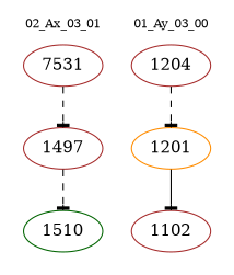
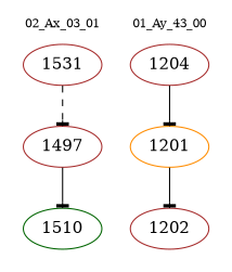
  digraph {
    node [color=brown]
    edge [arrowhead=tee color=black style=dashed]
-   n1 [label=7531]
+   n1 [label=1531]
    n2 [label=1497]
    n3 [color=darkgreen label=1510]
    n4 [label=1204]
    n5 [color=darkorange label=1201]
-   n6 [label=1102]
+   n6 [label=1202]
    subgraph cluster_1 {
      color=white
      fontsize=10
      label="02_Ax_03_01"
      n1
      n2
      n3
    }
    subgraph cluster_2 {
      color=white
      fontsize=10
-     label="01_Ay_03_00"
+     label="01_Ay_43_00"
      n4
      n5
      n6
    }
    n1 -> n2
-   n2 -> n3
-   n4 -> n5
+   n2 -> n3 [style=solid]
+   n4 -> n5 [style=solid]
    n5 -> n6 [style=solid]
  }
